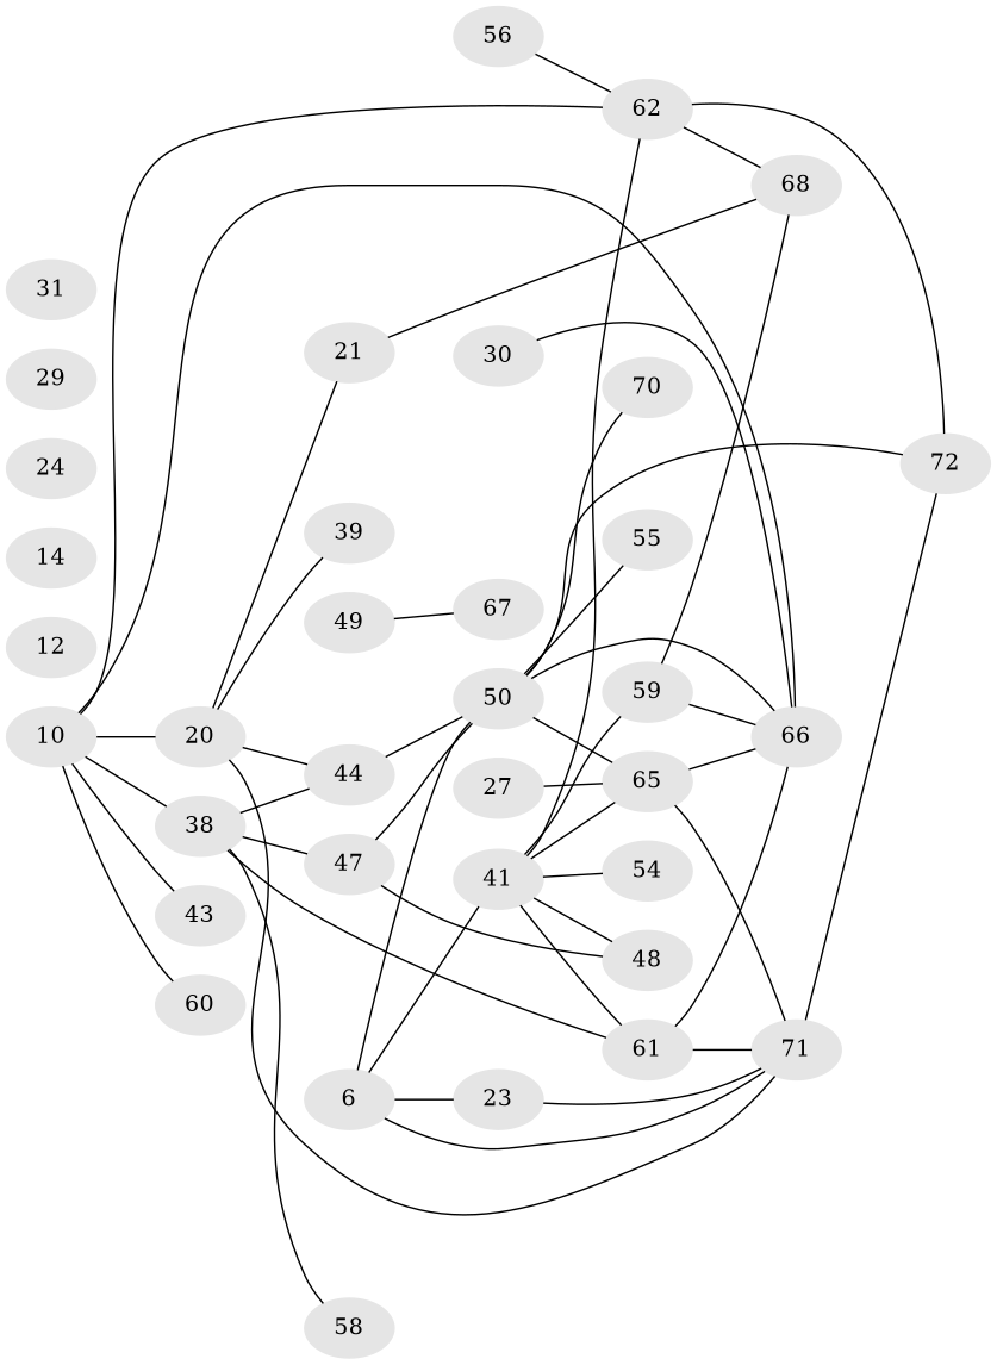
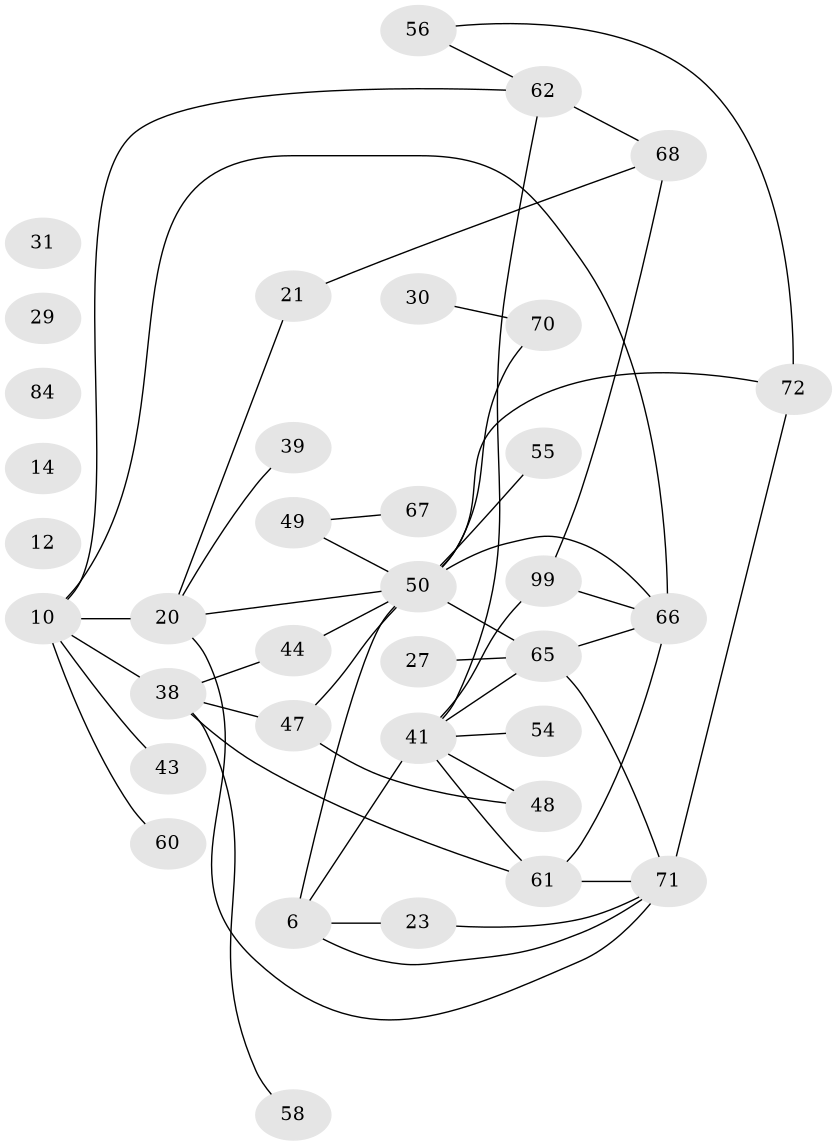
  graph {
    rankdir=LR
    node [color=gray90 style=filled]
    6
    23
    41 [super="+11"]
    50 [super="+26+33"]
    71 [super="+63+28+64"]
    62 [super="+57+40"]
    65 [super="+7+25+32+52"]
    61 [super="+22+51"]
    48 [super="+4"]
    54
-   59 [super="+18+36"]
+   59 [super="+18+36" label=99]
    66 [super="+45+53"]
    72 [super="+69"]
    55
    70
    10 [super="+1"]
    20
    38
    43
    60 [super="+16"]
    21
    n22 [label=39 super="+9"]
    44
    47
    58
    68 [super="+34"]
    12
    14
-   24
+   24 [label=84]
    27 [super="+17"]
    29
    30
    31
    49
    67
    56
    6 -- 23
    6 -- 41
    6 -- 50 [weight=2]
    6 -- 71 [weight=2]
    23 -- 71
    41 -- 62
    41 -- 65
    41 -- 61
    41 -- 48 [weight=2]
    41 -- 54
    41 -- 59
    50 -- 65 [weight=2]
    50 -- 66
    50 -- 72 [weight=2]
    50 -- 55
    50 -- 70
    71 -- 72
-   62 -- 72
+   56 -- 72
    62 -- 68 [weight=3]
    65 -- 71 [weight=3]
    65 -- 66 [weight=3]
    61 -- 71 [weight=3]
    61 -- 66
    59 -- 66
    59 -- 68
    10 -- 62
    10 -- 66
    10 -- 20 [weight=2]
    10 -- 38
    10 -- 43
    10 -- 60
-   20 -- 44
+   20 -- 50
    20 -- 71 [weight=2]
    20 -- 21
    20 -- n22
    38 -- 61
    38 -- 44
    38 -- 47
    38 -- 58
    21 -- 68
    44 -- 50
    47 -- 50
    47 -- 48
    27 -- 65
-   30 -- 66
+   30 -- 70
+   49 -- 50
    49 -- 67
    56 -- 62
  }
